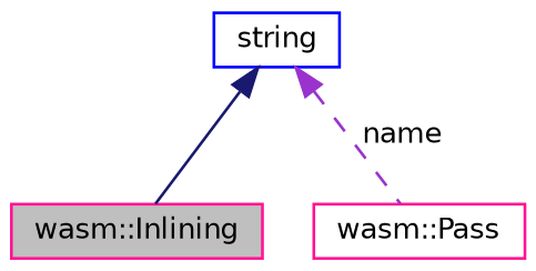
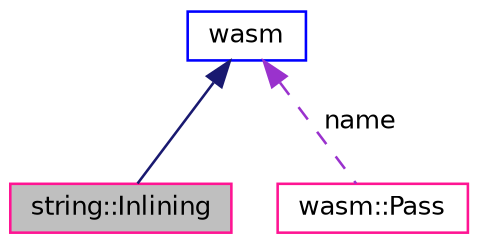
  digraph {
    node [color=deeppink fillcolor=white fontname=Helvetica fontsize=10 shape=record style=filled]
    edge [dir=back fontname=Helvetica fontsize=10 labelfontname=Helvetica labelfontsize=10]
-   n1 [fillcolor=grey75 fontcolor=black height=0.2 label="wasm::Inlining" width=0.4]
+   n1 [fillcolor=grey75 fontcolor=black height=0.2 label="string::Inlining" width=0.4]
    n2 [height=0.2 label="wasm::Pass" width=0.4]
-   n3 [color=blue height=0.2 label=string width=0.4]
+   n3 [color=blue height=0.2 label=wasm width=0.4]
    n3 -> n1 [color=midnightblue style=solid]
    n3 -> n2 [color=darkorchid3 label=" name" style=dashed]
  }
